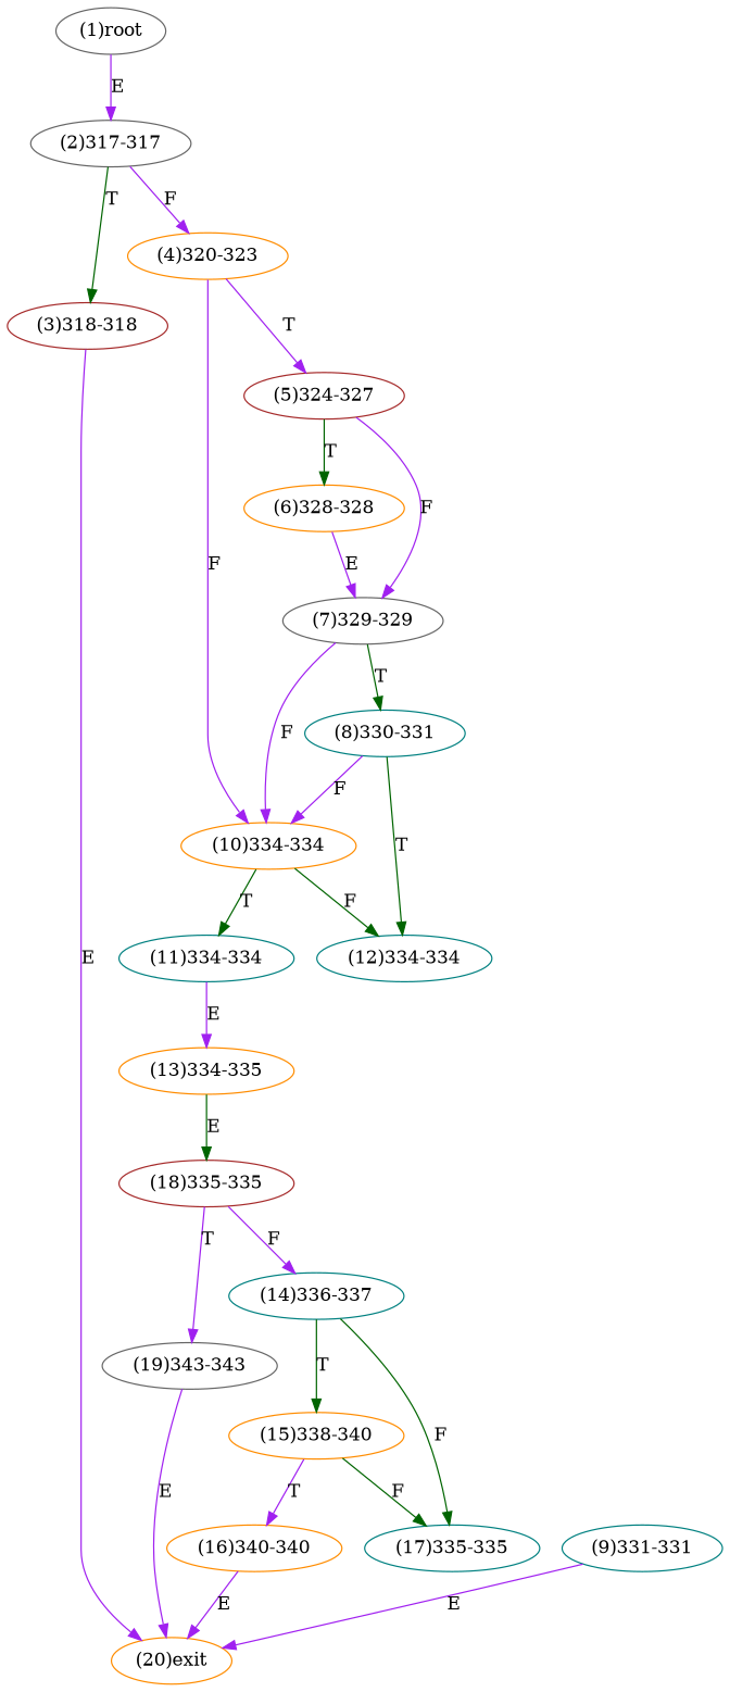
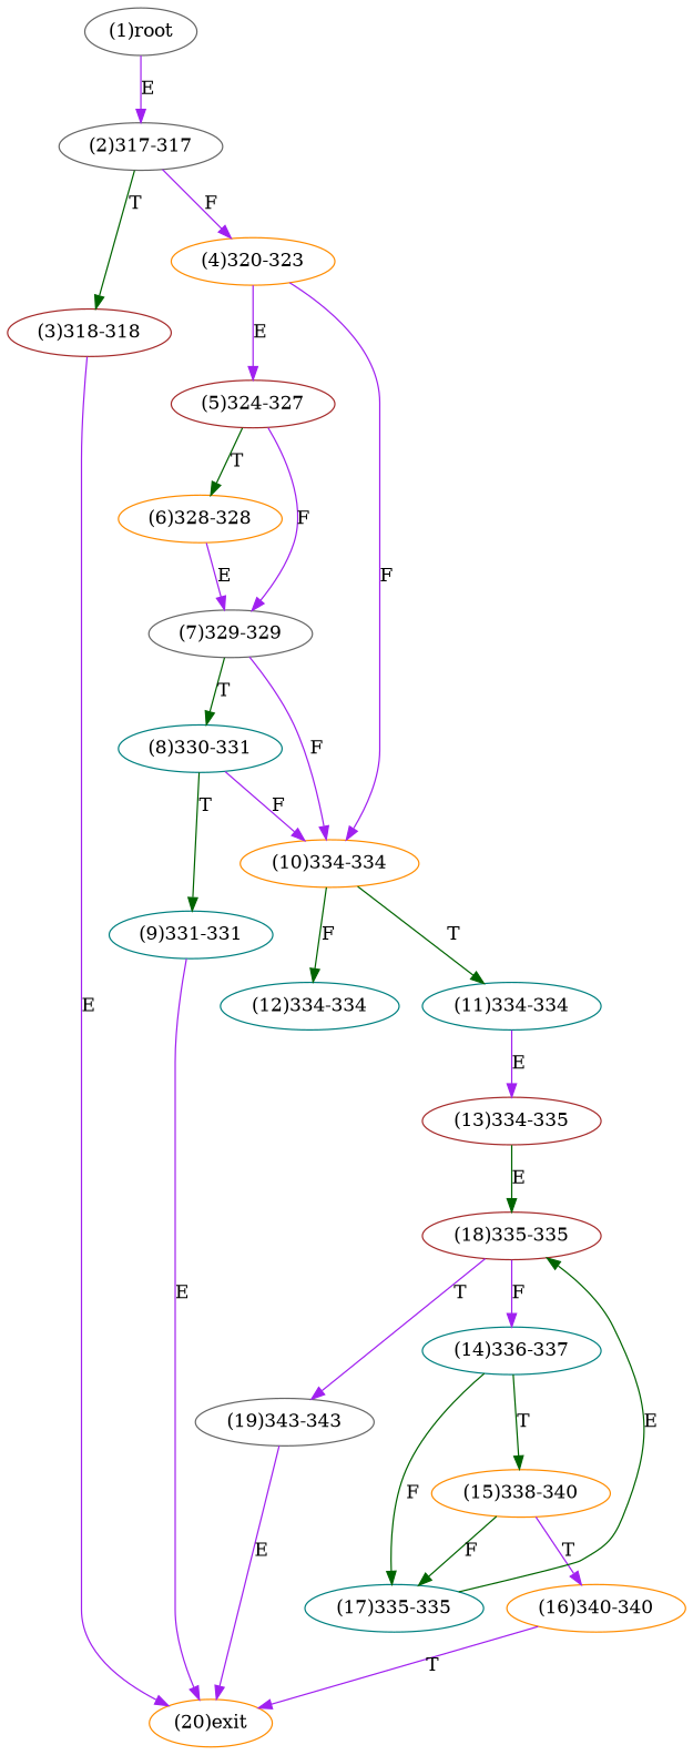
  digraph {
    node [color=darkorange]
    edge [color=purple]
    n1 [color=gray40 label="(1)root"]
    n2 [color=gray40 label="(2)317-317"]
    n3 [color=brown label="(3)318-318"]
    n4 [label="(4)320-323"]
    n5 [label="(20)exit"]
    n6 [color=brown label="(5)324-327"]
    n7 [label="(10)334-334"]
    n8 [label="(6)328-328"]
    n9 [color=gray40 label="(7)329-329"]
    n10 [color=teal label="(11)334-334"]
    n11 [color=teal label="(12)334-334"]
    n12 [color=teal label="(8)330-331"]
    n13 [color=teal label="(9)331-331"]
-   n14 [label="(13)334-335"]
+   n14 [color=brown label="(13)334-335"]
    n15 [color=brown label="(18)335-335"]
    n16 [color=teal label="(14)336-337"]
    n17 [color=gray40 label="(19)343-343"]
    n18 [label="(15)338-340"]
    n19 [color=teal label="(17)335-335"]
    n20 [label="(16)340-340"]
    n1 -> n2 [label=E]
    n2 -> n3 [color=darkgreen label=T]
    n2 -> n4 [label=F]
    n3 -> n5 [label=E]
-   n4 -> n6 [label=T]
+   n4 -> n6 [label=E]
    n4 -> n7 [label=F]
    n6 -> n8 [color=darkgreen label=T]
    n6 -> n9 [label=F]
    n7 -> n10 [color=darkgreen label=T]
    n7 -> n11 [color=darkgreen label=F]
    n8 -> n9 [label=E]
    n9 -> n7 [label=F]
    n9 -> n12 [color=darkgreen label=T]
    n10 -> n14 [label=E]
    n12 -> n7 [label=F]
-   n12 -> n11 [color=darkgreen label=T]
+   n12 -> n13 [color=darkgreen label=T]
    n13 -> n5 [label=E]
    n14 -> n15 [color=darkgreen label=E]
    n15 -> n16 [label=F]
    n15 -> n17 [label=T]
    n16 -> n18 [color=darkgreen label=T]
    n16 -> n19 [color=darkgreen label=F]
    n17 -> n5 [label=E]
    n18 -> n19 [color=darkgreen label=F]
    n18 -> n20 [label=T]
-   n20 -> n5 [label=E]
+   n19 -> n15 [color=darkgreen label=E]
+   n20 -> n5 [label=T]
  }
